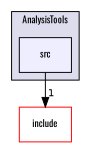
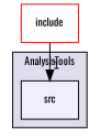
  digraph {
    compound=true
    fontname=Oswald
    node [fontname=Oswald fontsize=10 shape=box]
    n1 [fillcolor="#eeeeff" label=src pencolor=black style=filled]
    n2 [color=red label=include]
    subgraph cluster_1 {
      bgcolor="#ddddee"
      fontsize=10
      label=AnalysisTools
      pencolor=black
      n1
    }
-   n1 -> n2 [headlabel=1 labeldistance=1.5 labelfontname=Helvetica labelfontsize=10 fontname=Oswald]
+   n2 -> n1 [headlabel=1 labeldistance=1.5 labelfontname=Helvetica labelfontsize=10 fontname=Oswald]
  }
